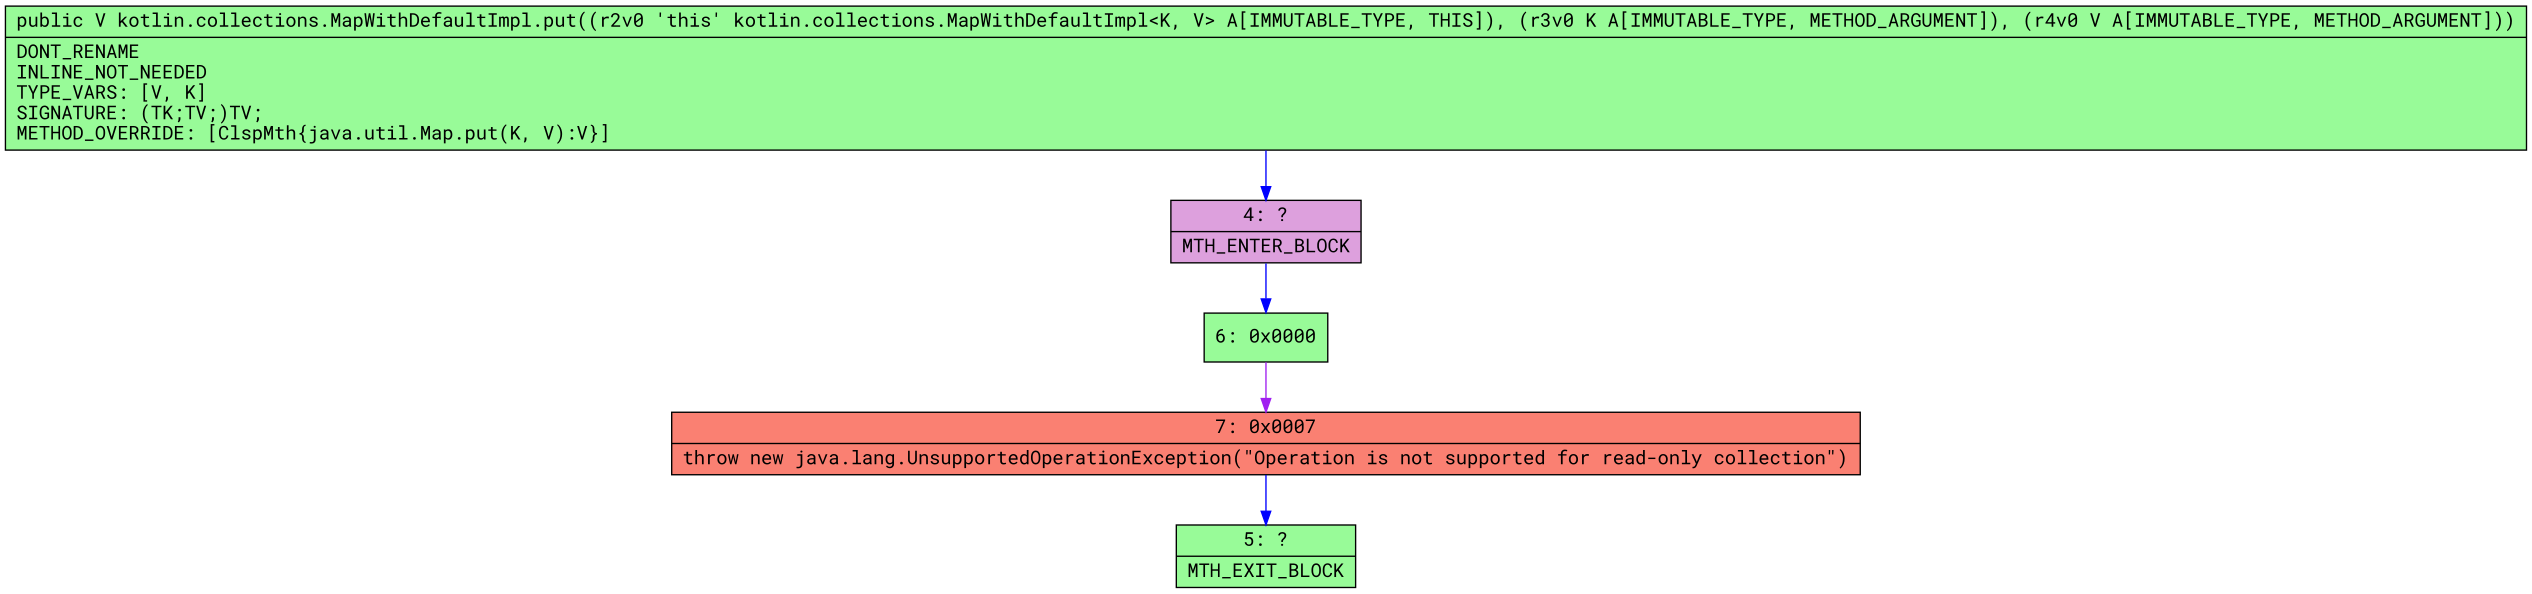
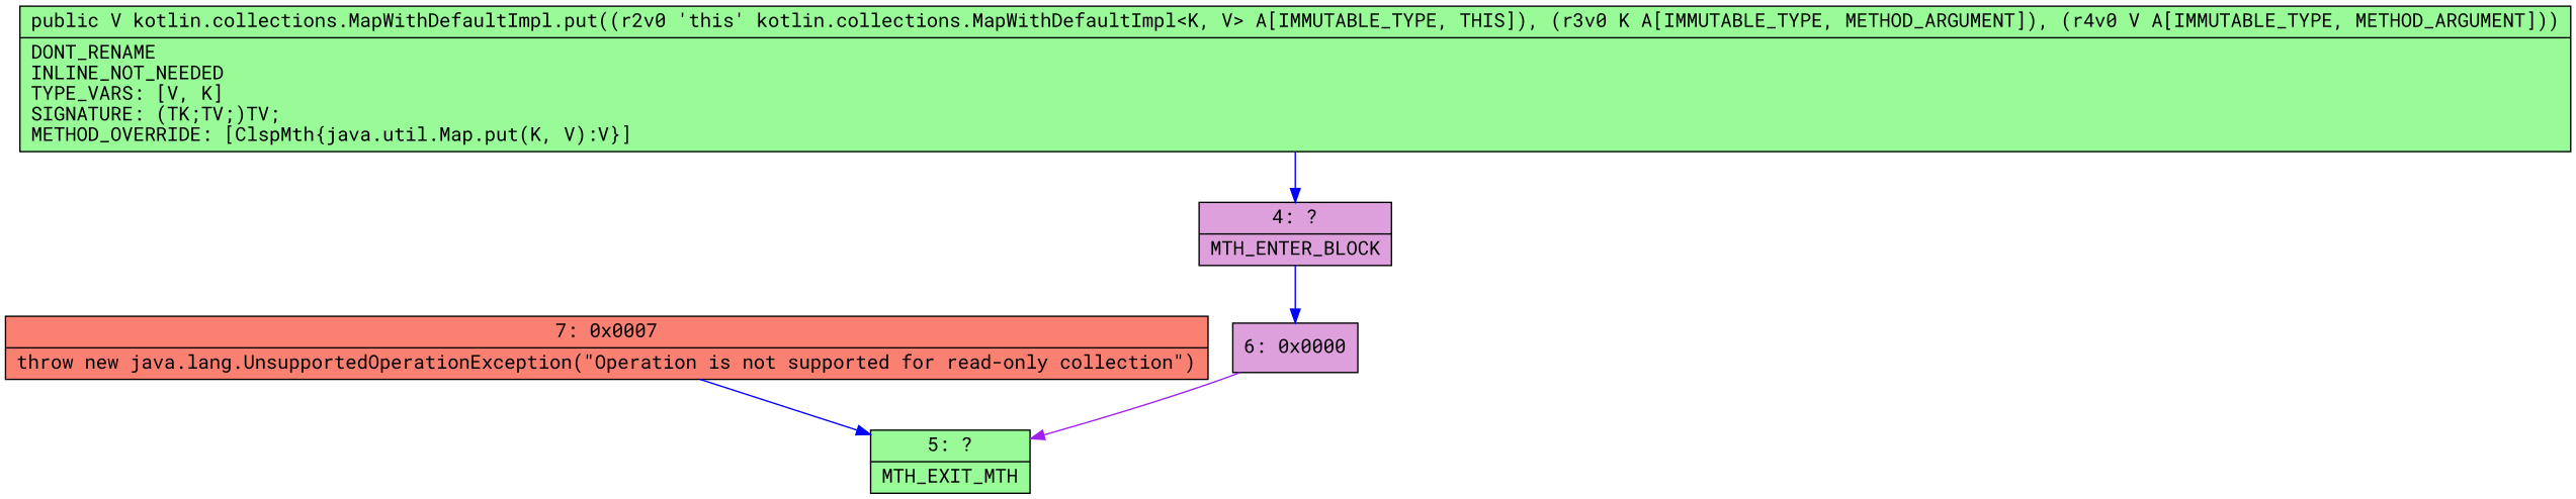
  digraph {
    fontname="Roboto Mono"
    node [fillcolor=plum fontname="Roboto Mono" shape=record style=filled]
    edge [color=blue fontname="Roboto Mono"]
    n1 [label="{4\:\ ?|MTH_ENTER_BLOCK\l}"]
-   n2 [fillcolor=palegreen label="{6\:\ 0x0000}"]
+   n2 [label="{6\:\ 0x0000}"]
    n3 [fillcolor=salmon label="{7\:\ 0x0007|throw new java.lang.UnsupportedOperationException(\"Operation is not supported for read\-only collection\")\l}"]
-   n4 [fillcolor=palegreen label="{5\:\ ?|MTH_EXIT_BLOCK\l}"]
+   n4 [fillcolor=palegreen label="{5\:\ ?|MTH_EXIT_MTH\l}"]
    n5 [fillcolor=palegreen label="{public V kotlin.collections.MapWithDefaultImpl.put((r2v0 'this' kotlin.collections.MapWithDefaultImpl\<K, V\> A[IMMUTABLE_TYPE, THIS]), (r3v0 K A[IMMUTABLE_TYPE, METHOD_ARGUMENT]), (r4v0 V A[IMMUTABLE_TYPE, METHOD_ARGUMENT]))  | DONT_RENAME\lINLINE_NOT_NEEDED\lTYPE_VARS: [V, K]\lSIGNATURE: (TK;TV;)TV;\lMETHOD_OVERRIDE: [ClspMth\{java.util.Map.put(K, V):V\}]\l}"]
    n1 -> n2
-   n2 -> n3 [color=purple]
+   n2 -> n4 [color=purple]
    n3 -> n4
    n5 -> n1
  }
